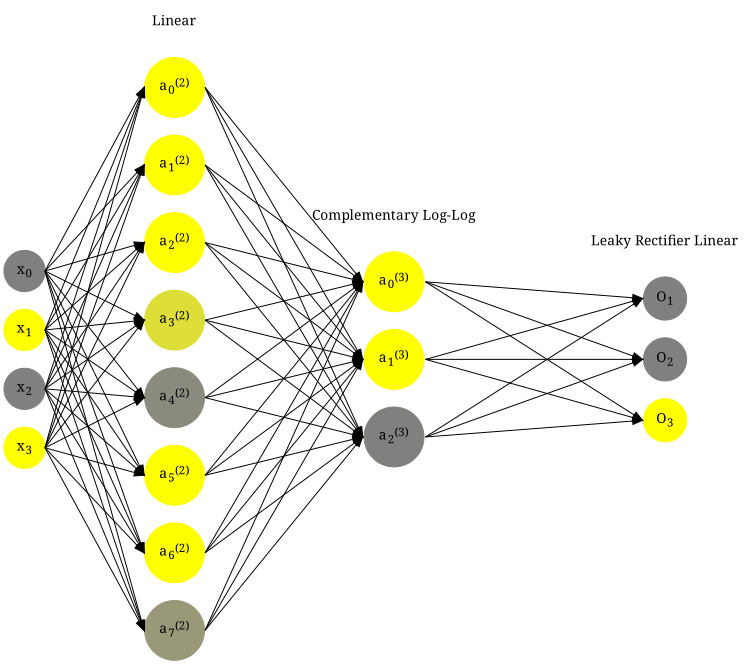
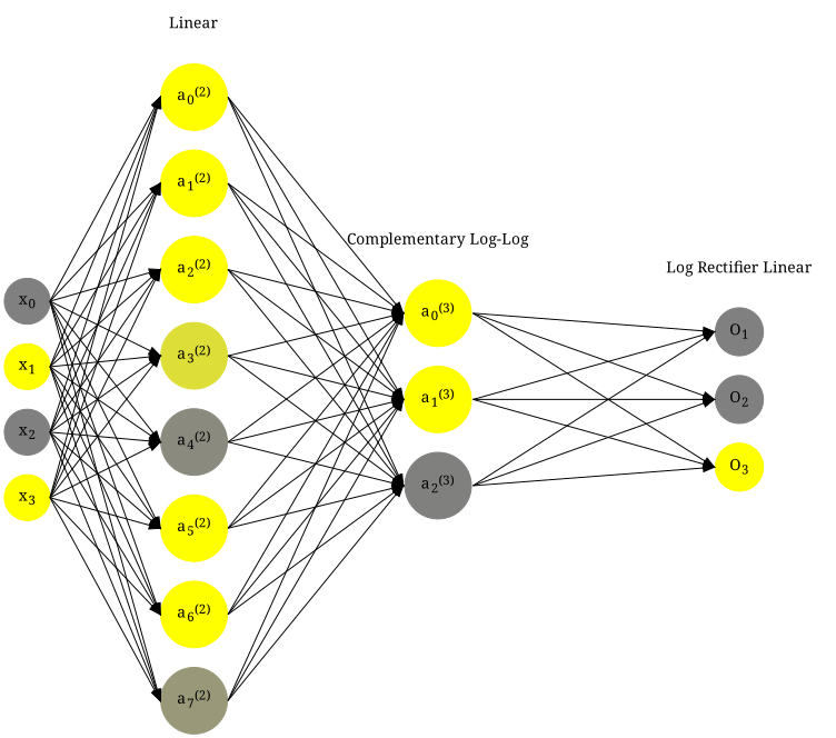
  digraph {
    rankdir=LR
    ranksep=1.4
    splines=false
    fontname="Noto Serif"
    node [color="0.1667, 0.0, 0.5" fillcolor="0.1667, 0.0, 0.5" shape=circle style=filled fontname="Noto Serif"]
    edge [headport=w style=solid tailport=e fontname="Noto Serif"]
    n1 [label=<x<sub>0</sub>>]
    n2 [color="0.1667, 1.0, 1.0" fillcolor="0.1667, 1.0, 1.0" label=<x<sub>1</sub>>]
    n3 [label=<x<sub>2</sub>>]
    n4 [color="0.1667, 1.0, 1.0" fillcolor="0.1667, 1.0, 1.0" label=<x<sub>3</sub>>]
    n5 [color="0.1667, 1.828393, 1.414196" fillcolor="0.1667, 1.828393, 1.414196" label=<a<sub>0</sub><sup>(2)</sup>>]
    n6 [color="0.1667, 1.317918, 1.158959" fillcolor="0.1667, 1.317918, 1.158959" label=<a<sub>1</sub><sup>(2)</sup>>]
    n7 [color="0.1667, 1.817177, 1.408589" fillcolor="0.1667, 1.817177, 1.408589" label=<a<sub>2</sub><sup>(2)</sup>>]
    n8 [color="0.1667, 0.740203, 0.870101" fillcolor="0.1667, 0.740203, 0.870101" label=<a<sub>3</sub><sup>(2)</sup>>]
    n9 [color="0.1667, 0.083394, 0.541697" fillcolor="0.1667, 0.083394, 0.541697" label=<a<sub>4</sub><sup>(2)</sup>>]
    n10 [color="0.1667, 2.034622, 1.517311" fillcolor="0.1667, 2.034622, 1.517311" label=<a<sub>5</sub><sup>(2)</sup>>]
    n11 [color="0.1667, 1.100481, 1.050241" fillcolor="0.1667, 1.100481, 1.050241" label=<a<sub>6</sub><sup>(2)</sup>>]
    n12 [color="0.1667, 0.199210, 0.599605" fillcolor="0.1667, 0.199210, 0.599605" label=<a<sub>7</sub><sup>(2)</sup>>]
    n13 [color="0.1667, 0.999999, 1.000000" fillcolor="0.1667, 0.999999, 1.000000" label=<a<sub>0</sub><sup>(3)</sup>>]
    n14 [color="0.1667, 1.000000, 1.000000" fillcolor="0.1667, 1.000000, 1.000000" label=<a<sub>1</sub><sup>(3)</sup>>]
    n15 [color="0.1667, 0.000019, 0.500009" fillcolor="0.1667, 0.000019, 0.500009" label=<a<sub>2</sub><sup>(3)</sup>>]
    n16 [label=<O<sub>1</sub>>]
    n17 [label=<O<sub>2</sub>>]
    n18 [color="0.1667, 1.0, 1.0" fillcolor="0.1667, 1.0, 1.0" label=<O<sub>3</sub>>]
    n19 [label=Linear shape=plaintext color="" fillcolor="" style=""]
    n20 [label="Complementary Log-Log" shape=plaintext color="" fillcolor="" style=""]
-   n21 [label="Leaky Rectifier Linear" shape=plaintext color="" fillcolor="" style=""]
+   n21 [label="Log Rectifier Linear" shape=plaintext color="" fillcolor="" style=""]
    subgraph sub_1 {
      n1
    }
    subgraph sub_2 {
      n2
    }
    subgraph sub_3 {
      n3
    }
    subgraph sub_4 {
      n4
    }
    subgraph sub_5 {
      n5
    }
    subgraph sub_6 {
      n6
    }
    subgraph sub_7 {
      n7
    }
    subgraph sub_8 {
      n8
    }
    subgraph sub_9 {
      n9
    }
    subgraph sub_10 {
      n10
    }
    subgraph sub_11 {
      n11
    }
    subgraph sub_12 {
      n12
    }
    subgraph sub_13 {
      n13
    }
    subgraph sub_14 {
      n14
    }
    subgraph sub_15 {
      n15
    }
    subgraph sub_16 {
      n16
    }
    subgraph sub_17 {
      n17
    }
    subgraph sub_18 {
      n18
    }
    subgraph sub_19 {
      rank=same
      n1
      n2
      n3
      n4
    }
    subgraph sub_20 {
      rank=same
      n5
      n6
      n7
      n8
      n9
      n10
      n11
      n12
    }
    subgraph sub_21 {
      rank=same
      n13
      n14
      n15
    }
    subgraph sub_22 {
      rank=same
      n16
      n17
      n18
    }
    subgraph sub_23 {
      rank=same
      n5
      n19
    }
    subgraph sub_24 {
      rank=same
      n13
      n20
    }
    subgraph sub_25 {
      rank=same
      n16
      n21
    }
    n1 -> n2 [style=invis]
    n1 -> n5
    n1 -> n6
    n1 -> n7
    n1 -> n8
    n1 -> n9
    n1 -> n10
    n1 -> n11
    n1 -> n12
    n2 -> n3 [style=invis]
    n2 -> n5
    n2 -> n6
    n2 -> n7
    n2 -> n8
    n2 -> n9
    n2 -> n10
    n2 -> n11
    n2 -> n12
    n3 -> n4 [style=invis]
    n3 -> n5
    n3 -> n6
    n3 -> n7
    n3 -> n8
    n3 -> n9
    n3 -> n10
    n3 -> n11
    n3 -> n12
    n4 -> n5
    n4 -> n6
    n4 -> n7
    n4 -> n8
    n4 -> n9
    n4 -> n10
    n4 -> n11
    n4 -> n12
    n5 -> n6 [style=invis]
    n5 -> n13
    n5 -> n14
    n5 -> n15
    n6 -> n7 [style=invis]
    n6 -> n13
    n6 -> n14
    n6 -> n15
    n7 -> n8 [style=invis]
    n7 -> n13
    n7 -> n14
    n7 -> n15
    n8 -> n9 [style=invis]
    n8 -> n13
    n8 -> n14
    n8 -> n15
    n9 -> n10 [style=invis]
    n9 -> n13
    n9 -> n14
    n9 -> n15
    n10 -> n11 [style=invis]
    n10 -> n13
    n10 -> n14
    n10 -> n15
    n11 -> n12 [style=invis]
    n11 -> n13
    n11 -> n14
    n11 -> n15
    n12 -> n13
    n12 -> n14
    n12 -> n15
    n13 -> n14 [style=invis]
    n13 -> n16
    n13 -> n17
    n13 -> n18
    n14 -> n15 [style=invis]
    n14 -> n16
    n14 -> n17
    n14 -> n18
    n15 -> n16
    n15 -> n17
    n15 -> n18
    n16 -> n17 [style=invis]
    n17 -> n18 [style=invis]
    n19 -> n5 [style=invis]
    n20 -> n13 [style=invis]
    n21 -> n16 [style=invis]
  }
